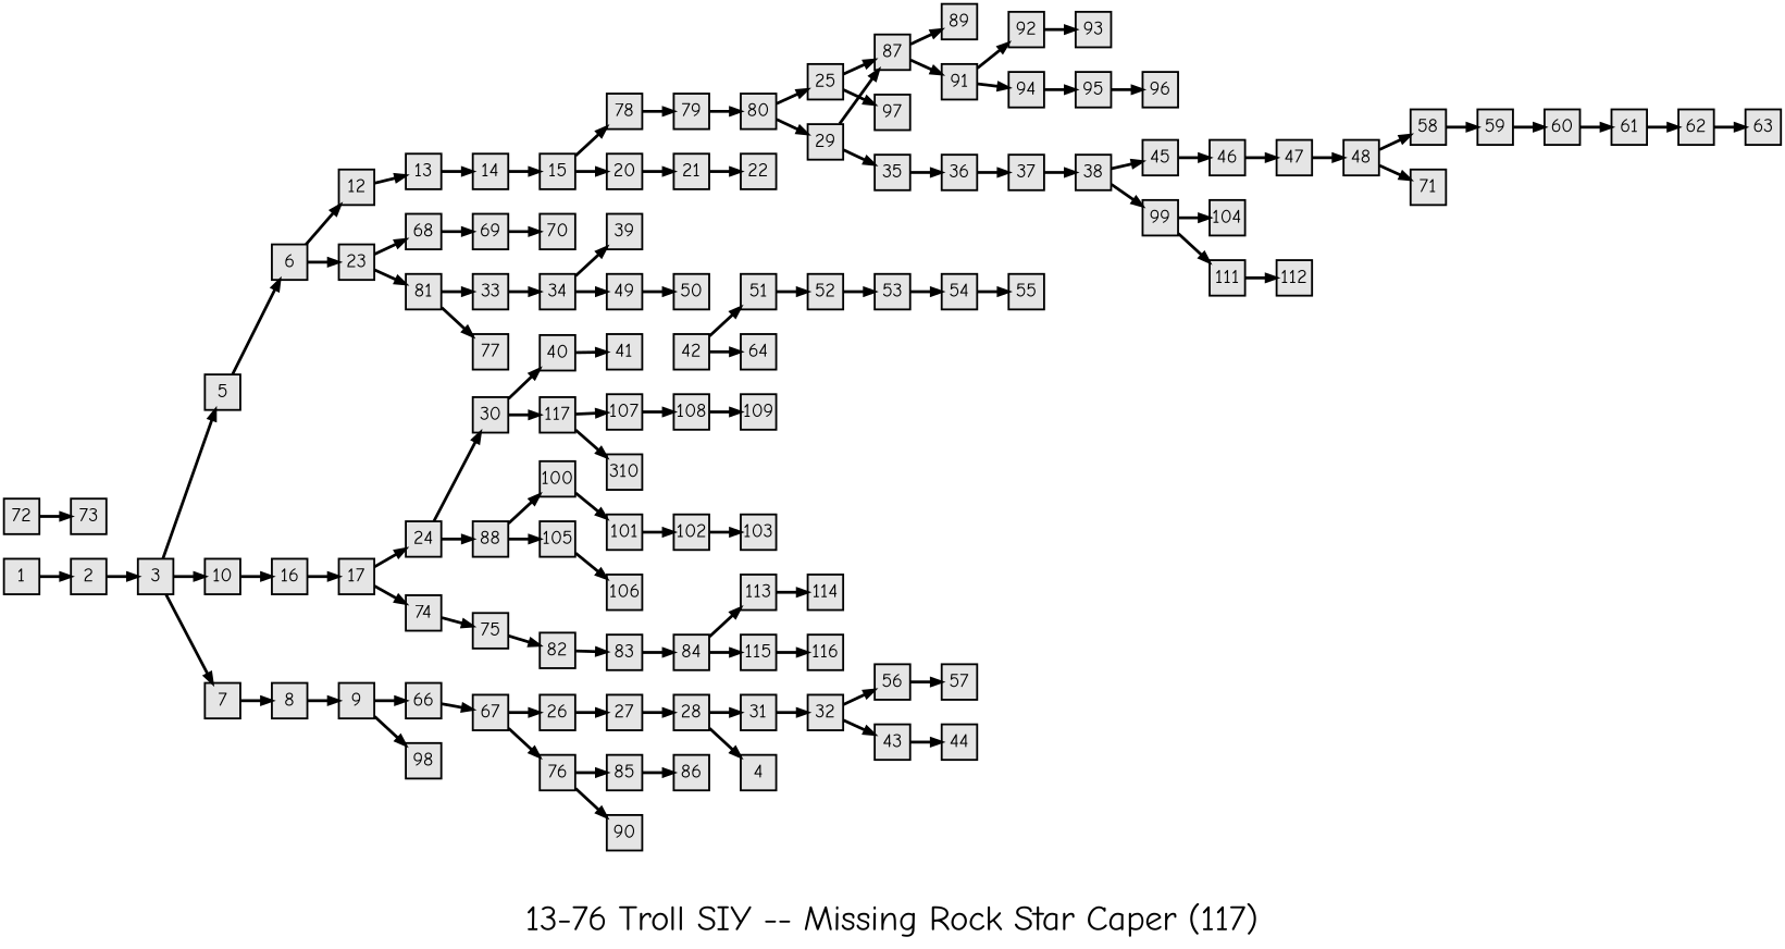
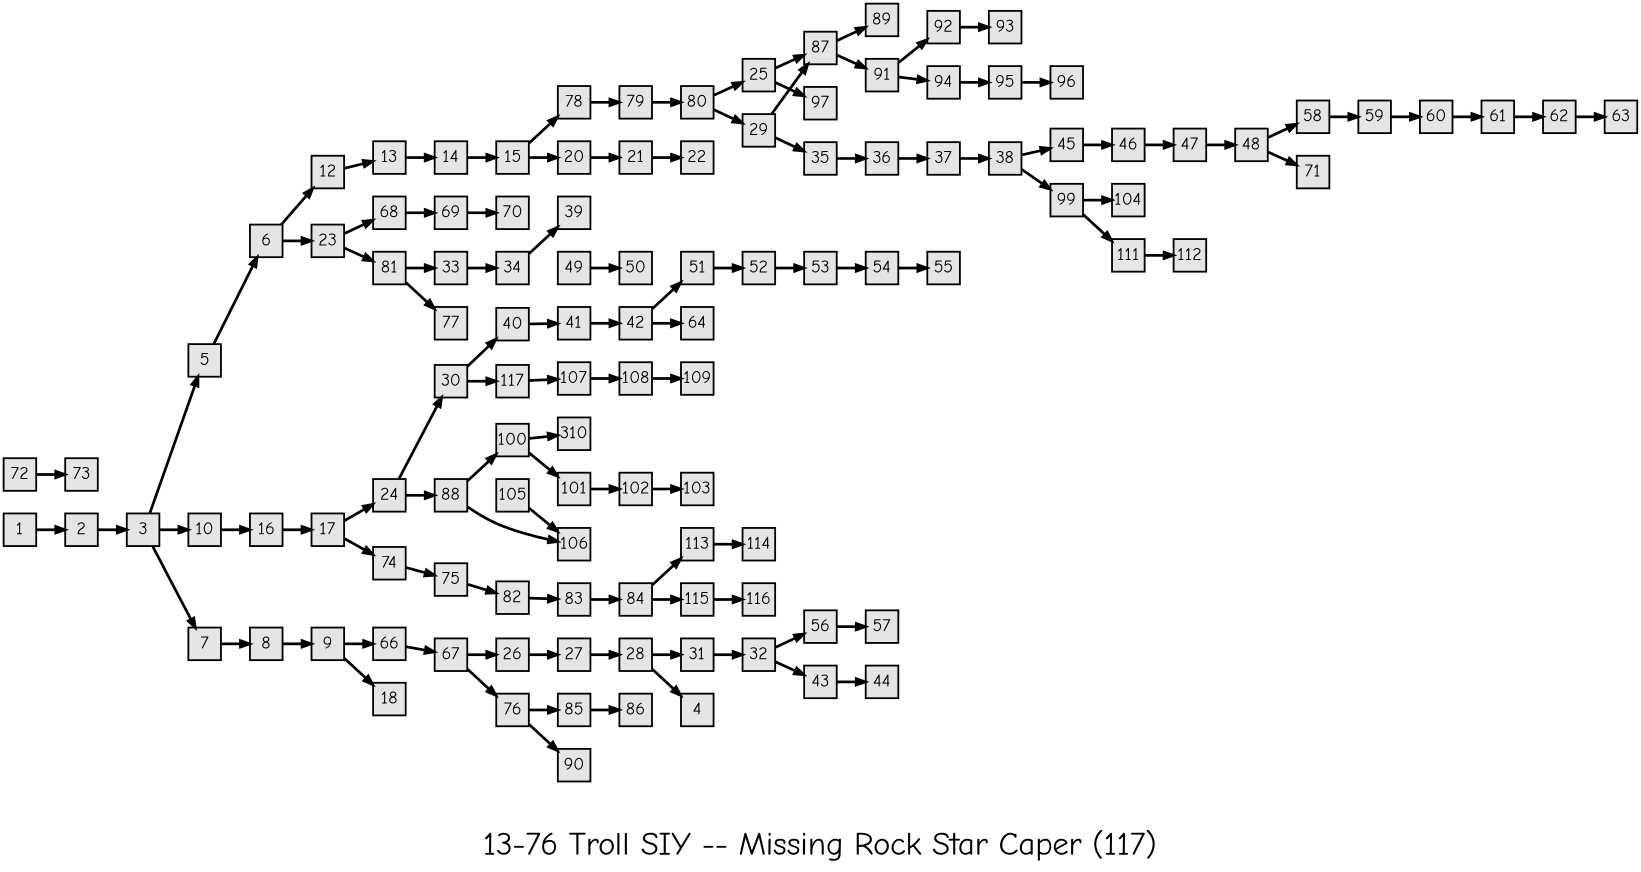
  digraph {
    fontname="Comic Neue"
    fontsize=36
    label="13-76 Troll SIY -- Missing Rock Star Caper (117)"
    nodesep=0.35
    ordering=out
    rankdir=LR
    ranksep=0.45
    node [fillcolor=grey90 fixedsize=true fontname="Comic Neue" fontsize=20 labelfloat=true margin="0,0" penwidth=2 regular=true shape=rect style=filled]
    edge [fontname="Comic Neue" fontsize=12 labelfloat=true penwidth=3]
    1
    2
    3
    5
    10
    7
    6
    16
    8
    12
    23
    17
    9
    13
    68
    81
    14
    69
    33
    77
    66
-   18 [label=98]
+   18
    67
    26
    76
    24
    74
    15
    78
    20
    79
    21
    80
    22
    30
    88
    75
    40
    117
    100
    105
    82
    70
    34
    41
    107
    n47 [label=310]
    101
    106
    25
    87
    97
    89
    n54 [label=91]
    92
    94
    27
    28
    31
    4
    32
    56
    43
    29
    35
    36
    37
    42
    108
    57
    44
    39
    49
    50
    38
    45
    99
    46
    104
    111
    47
    112
    51
    64
    52
    53
    48
    58
    71
    59
    60
    72
    73
    54
    55
    61
    62
    63
    85
    90
    86
    83
    84
    113
    115
    114
    116
    93
    95
    102
    96
    103
    109
    1 -> 2
    2 -> 3
    3 -> 5
    3 -> 10
    3 -> 7
    5 -> 6
    10 -> 16
    7 -> 8
    6 -> 12
    6 -> 23
    16 -> 17
    8 -> 9
    12 -> 13
    23 -> 68
    23 -> 81
    17 -> 24
    17 -> 74
    9 -> 66
    9 -> 18
    13 -> 14
    68 -> 69
    81 -> 33
    81 -> 77
    14 -> 15
    69 -> 70
    33 -> 34
    66 -> 67
    67 -> 26
    67 -> 76
    26 -> 27
    76 -> 85
    76 -> 90
    24 -> 30
    24 -> 88
    74 -> 75
    15 -> 78
    15 -> 20
    78 -> 79
    20 -> 21
    79 -> 80
    21 -> 22
    80 -> 25
    80 -> 29
    30 -> 40
    30 -> 117
    88 -> 100
-   88 -> 105
+   88 -> 106
    75 -> 82
    40 -> 41
    117 -> 107
-   117 -> n47
+   100 -> n47
    100 -> 101
    105 -> 106
    82 -> 83
    34 -> 39
-   34 -> 49
+   41 -> 42
    107 -> 108
    101 -> 102
    25 -> 87
    25 -> 97
    87 -> 89
    87 -> n54
    n54 -> 92
    n54 -> 94
    92 -> 93
    94 -> 95
    27 -> 28
    28 -> 31
    28 -> 4
    31 -> 32
    32 -> 56
    32 -> 43
    56 -> 57
    43 -> 44
    29 -> 87
    29 -> 35
    35 -> 36
    36 -> 37
    37 -> 38
    42 -> 51
    42 -> 64
    108 -> 109
    49 -> 50
    38 -> 45
    38 -> 99
    45 -> 46
    99 -> 104
    99 -> 111
    46 -> 47
    111 -> 112
    47 -> 48
    51 -> 52
    52 -> 53
    53 -> 54
    48 -> 58
    48 -> 71
    58 -> 59
    59 -> 60
    60 -> 61
    72 -> 73
    54 -> 55
    61 -> 62
    62 -> 63
    85 -> 86
    83 -> 84
    84 -> 113
    84 -> 115
    113 -> 114
    115 -> 116
    95 -> 96
    102 -> 103
  }
